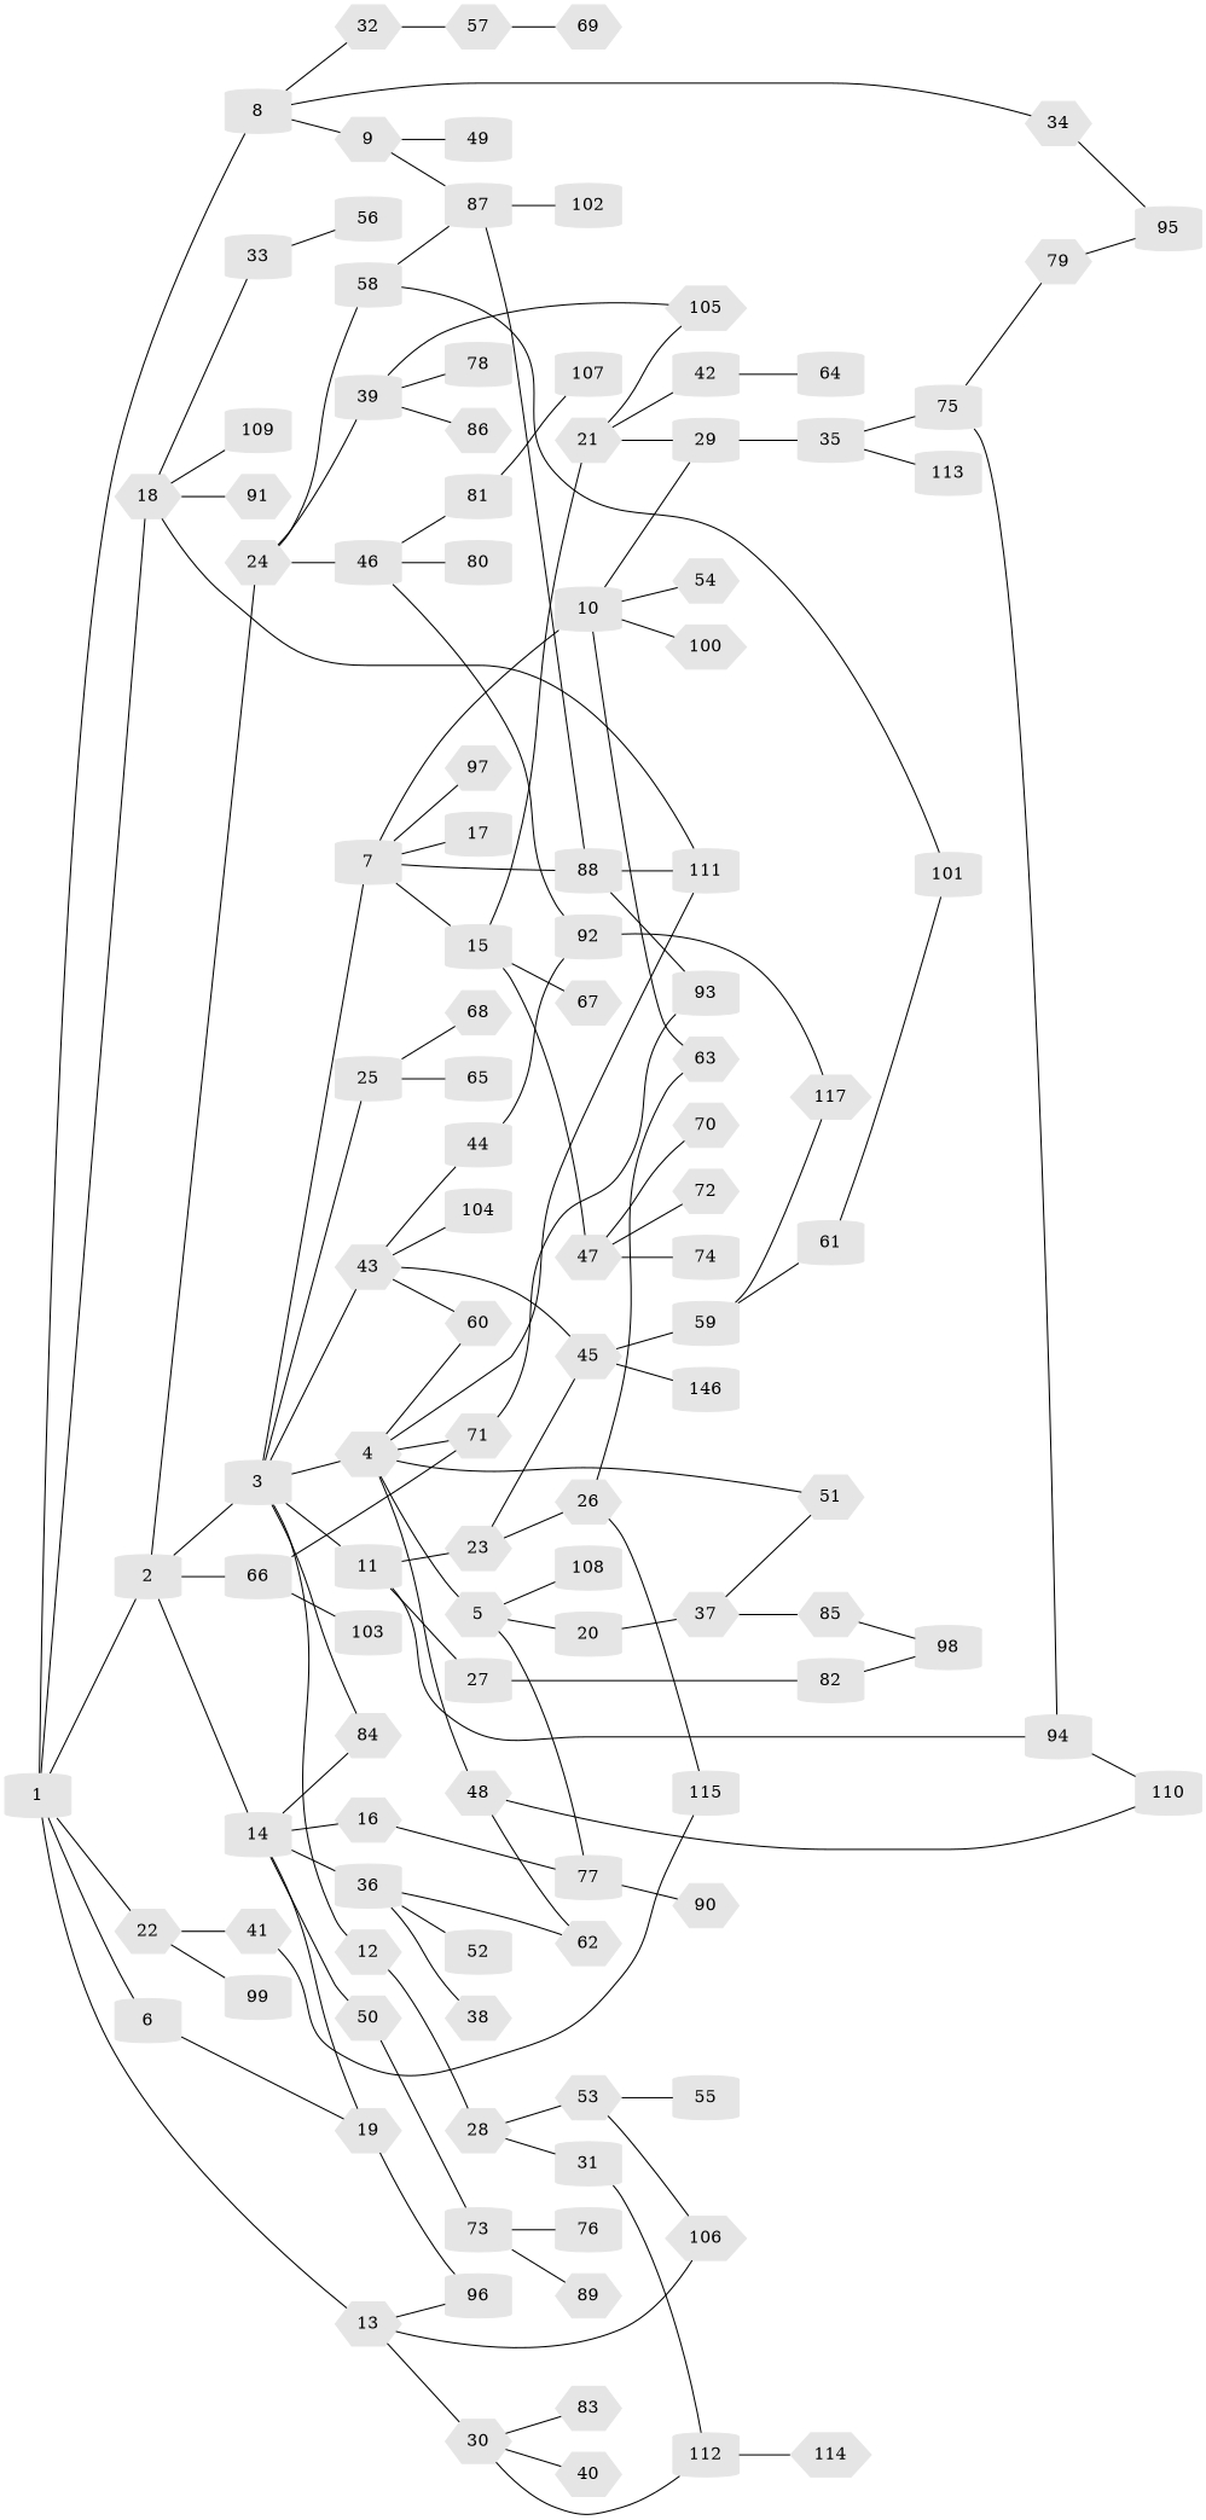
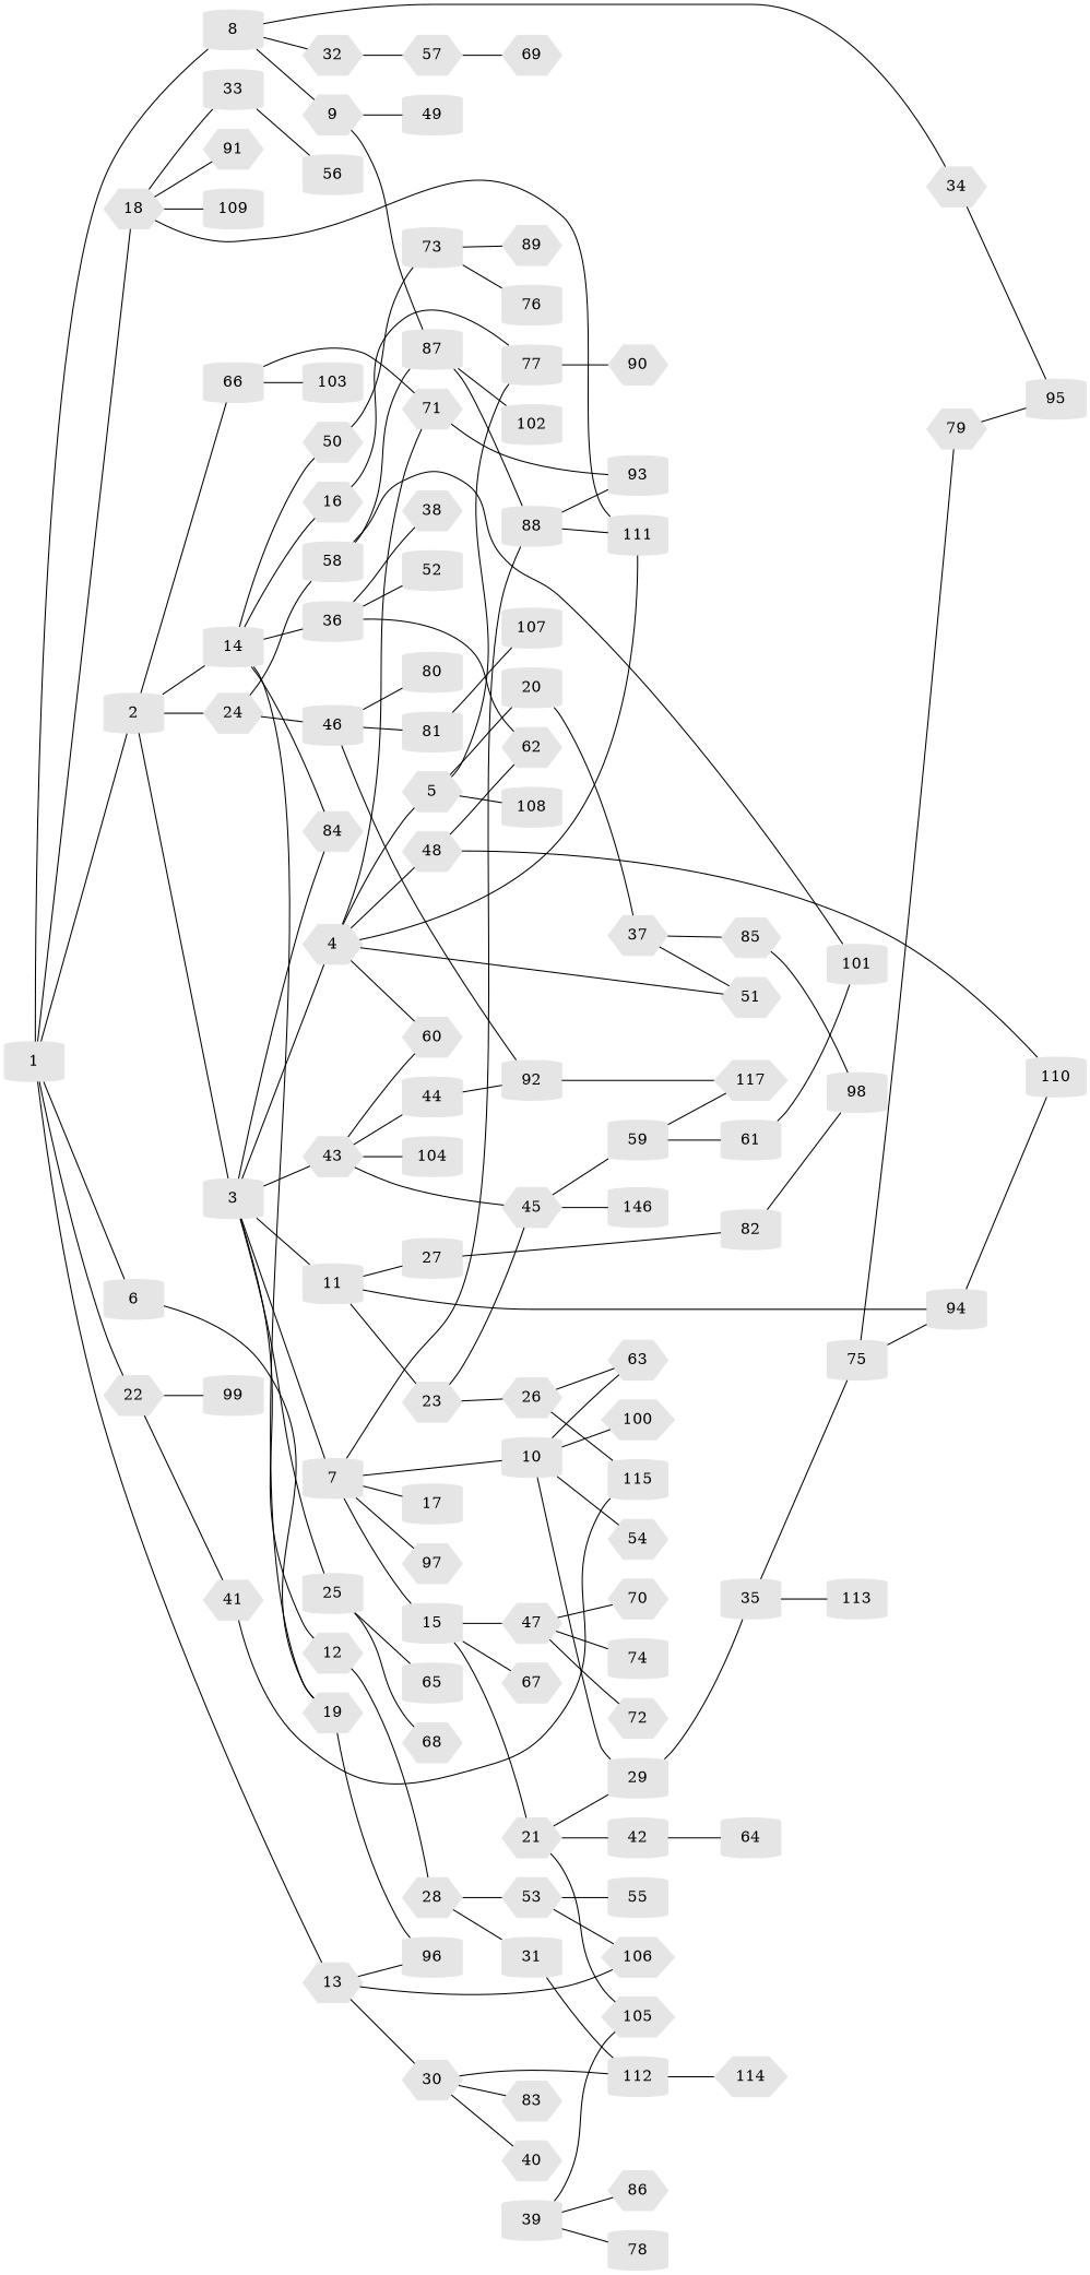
  graph {
    rankdir=LR
    node [color=gray90 shape=cylinder style=filled]
    1
    2
    6
    8
    13 [shape=hexagon]
    18 [shape=hexagon]
    22 [shape=hexagon]
    3
    14
    24 [shape=hexagon]
    66
    19 [shape=hexagon]
    9 [shape=hexagon]
    32 [shape=hexagon]
    34 [shape=hexagon]
    30 [shape=hexagon]
    96
    106 [shape=hexagon]
    111
    33
    91 [shape=hexagon]
    109
    41 [shape=hexagon]
    99
    4 [shape=hexagon]
    7
    11
    12 [shape=hexagon]
    25
    43 [shape=hexagon]
    84 [shape=hexagon]
    16 [shape=hexagon]
    36
    50 [shape=hexagon]
    39
    46
    58
    71 [shape=hexagon]
    103
    5 [shape=hexagon]
    48 [shape=hexagon]
    51 [shape=hexagon]
    60 [shape=hexagon]
    10
    15
    17
    88
    97 [shape=hexagon]
    94
    23 [shape=hexagon]
    27
    28 [shape=hexagon]
    65
    68 [shape=hexagon]
    45 [shape=hexagon]
    44
    104
    20
    77
    108
    62 [shape=hexagon]
    110
    93
    37 [shape=hexagon]
    90 [shape=hexagon]
    29
    54 [shape=hexagon]
    100 [shape=hexagon]
    63 [shape=hexagon]
    21 [shape=hexagon]
    47 [shape=hexagon]
    67 [shape=hexagon]
    49
    87
    57 [shape=hexagon]
    95
    102
    35
    26 [shape=hexagon]
    82
    31
    53 [shape=hexagon]
    40 [shape=hexagon]
    83 [shape=hexagon]
    112
    38 [shape=hexagon]
    52
    73
    42
    105 [shape=hexagon]
    70 [shape=hexagon]
    72 [shape=hexagon]
    74
    56
    85 [shape=hexagon]
    64
    115
    59
    n99 [label=146]
    78
    86 [shape=hexagon]
    92
    80
    81
    101
    98
    55
    75
    113
    114 [shape=hexagon]
    69 [shape=hexagon]
    79 [shape=hexagon]
    117 [shape=hexagon]
    61
    107
    76
    89 [shape=hexagon]
    1 -- 2
    1 -- 6
    1 -- 8
    1 -- 13
    1 -- 18
    1 -- 22
    2 -- 3
    2 -- 14
    2 -- 24
    2 -- 66
    6 -- 19
    8 -- 9
    8 -- 32
    8 -- 34
    13 -- 30
    13 -- 96
    13 -- 106
    18 -- 111
    18 -- 33
    18 -- 91
    18 -- 109
    22 -- 41
    22 -- 99
    3 -- 4
    3 -- 7
    3 -- 11
    3 -- 12
    3 -- 25
    3 -- 43
    3 -- 84
    14 -- 19
    14 -- 84
    14 -- 16
    14 -- 36
    14 -- 50
-   24 -- 39
    24 -- 46
    24 -- 58
    66 -- 71
    66 -- 103
    19 -- 96
    9 -- 49
    9 -- 87
    32 -- 57
    34 -- 95
    30 -- 40
    30 -- 83
    30 -- 112
    33 -- 56
    41 -- 115
    4 -- 111
    4 -- 71
    4 -- 5
    4 -- 48
    4 -- 51
    4 -- 60
    7 -- 10
    7 -- 15
    7 -- 17
    7 -- 88
    7 -- 97
    11 -- 94
    11 -- 23
    11 -- 27
    12 -- 28
    25 -- 65
    25 -- 68
    43 -- 60
    43 -- 45
    43 -- 44
    43 -- 104
    16 -- 77
    36 -- 62
    36 -- 38
    36 -- 52
    50 -- 73
    39 -- 105
    39 -- 78
    39 -- 86
    46 -- 92
    46 -- 80
    46 -- 81
    58 -- 87
    58 -- 101
    71 -- 93
    5 -- 20
    5 -- 77
    5 -- 108
    48 -- 62
    48 -- 110
    10 -- 29
    10 -- 54
    10 -- 100
    10 -- 63
    15 -- 21
    15 -- 47
    15 -- 67
    88 -- 111
    88 -- 93
    94 -- 110
    23 -- 45
    23 -- 26
    27 -- 82
    28 -- 31
    28 -- 53
    45 -- 59
    45 -- n99
    44 -- 92
    20 -- 37
    77 -- 90
    37 -- 51
    37 -- 85
    29 -- 35
    21 -- 29
    21 -- 42
    21 -- 105
    47 -- 70
    47 -- 72
    47 -- 74
    87 -- 88
    87 -- 102
    57 -- 69
    35 -- 75
    35 -- 113
    26 -- 63
    26 -- 115
    82 -- 98
    31 -- 112
    53 -- 106
    53 -- 55
    112 -- 114
    73 -- 76
    73 -- 89
    42 -- 64
    85 -- 98
    59 -- 117
    59 -- 61
    92 -- 117
    81 -- 107
    75 -- 94
    75 -- 79
    79 -- 95
    61 -- 101
  }
